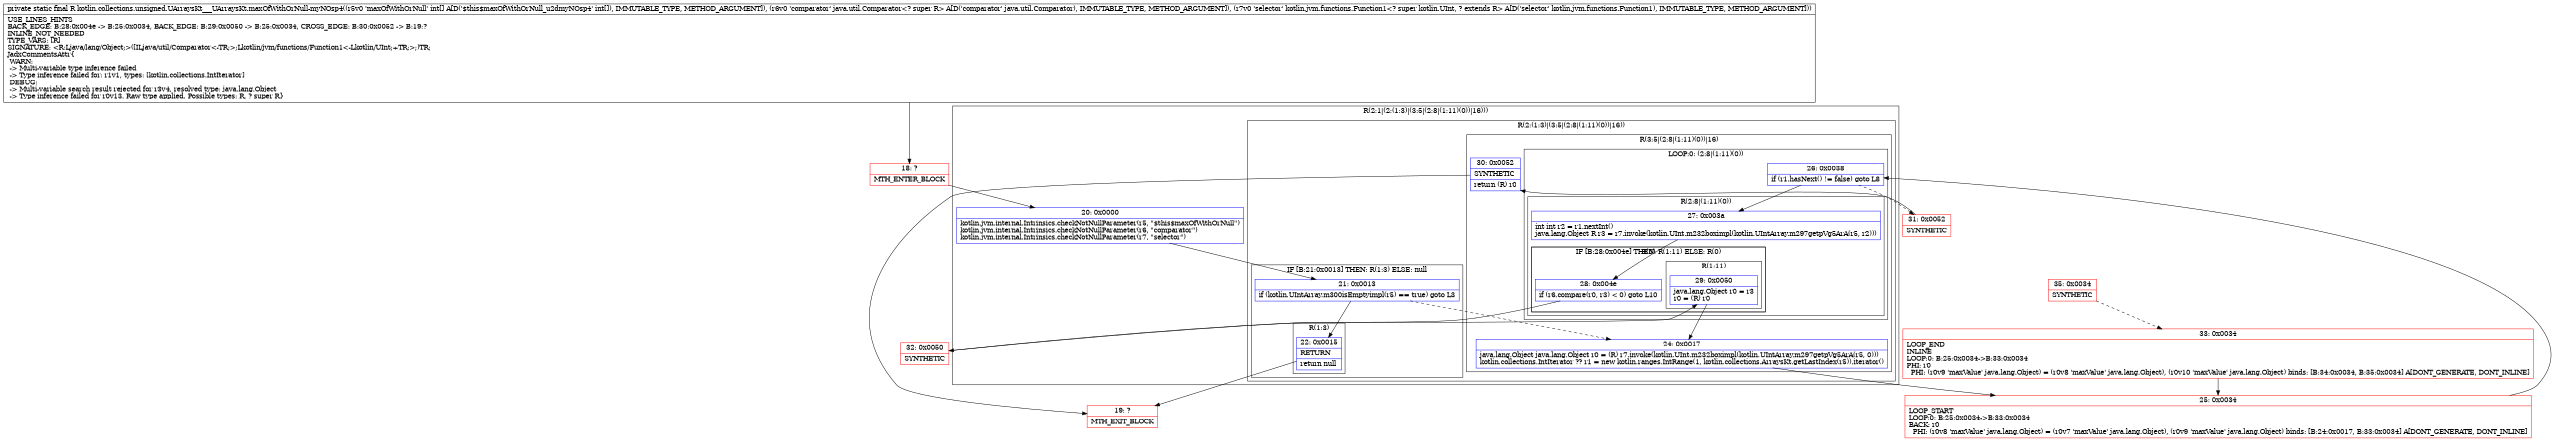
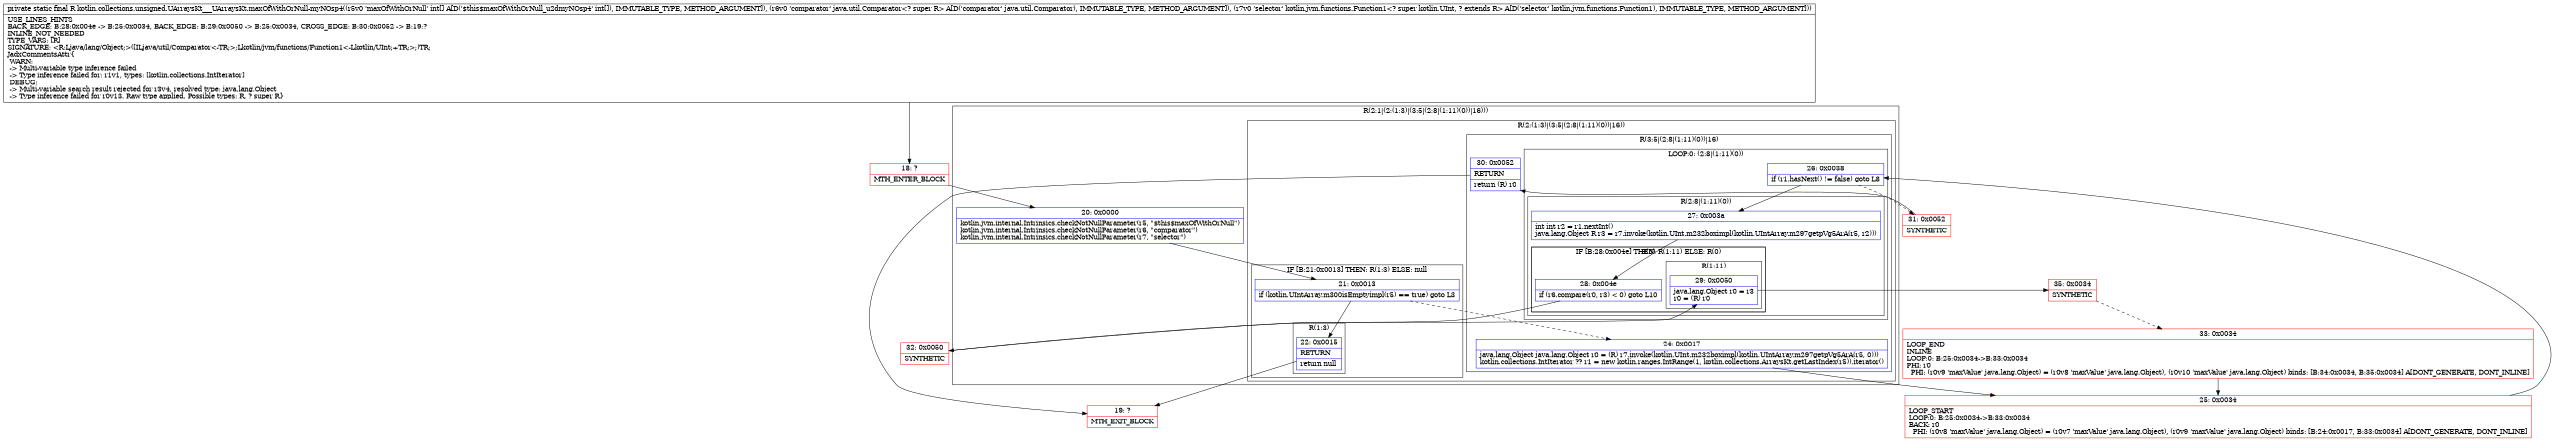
  digraph {
    node [color=blue shape=record]
    n1 [label="{22\:\ 0x0015|RETURN\l|return null\l}"]
    n2 [label="{21\:\ 0x0013|if (kotlin.UIntArray.m300isEmptyimpl(r5) == true) goto L3\l}"]
    n3 [label="{29\:\ 0x0050|java.lang.Object r0 = r3\lr0 = (R) r0\l}"]
    n4 [label="{28\:\ 0x004e|if (r6.compare(r0, r3) \< 0) goto L10\l}"]
    n5 [label="{27\:\ 0x003a|int int r2 = r1.nextInt()\ljava.lang.Object R r3 = r7.invoke(kotlin.UInt.m232boximpl(kotlin.UIntArray.m297getpVg5ArA(r5, r2)))\l}"]
    n6 [label="{26\:\ 0x0038|if (r1.hasNext() != false) goto L8\l}"]
    n7 [label="{24\:\ 0x0017|java.lang.Object java.lang.Object r0 = (R) r7.invoke(kotlin.UInt.m232boximpl(kotlin.UIntArray.m297getpVg5ArA(r5, 0)))\lkotlin.collections.IntIterator ?? r1 = new kotlin.ranges.IntRange(1, kotlin.collections.ArraysKt.getLastIndex(r5)).iterator()\l}"]
-   n8 [label="{30\:\ 0x0052|SYNTHETIC\l|return (R) r0\l}"]
+   n8 [label="{30\:\ 0x0052|RETURN\l|return (R) r0\l}"]
    n9 [label="{20\:\ 0x0000|kotlin.jvm.internal.Intrinsics.checkNotNullParameter(r5, \"$this$maxOfWithOrNull\")\lkotlin.jvm.internal.Intrinsics.checkNotNullParameter(r6, \"comparator\")\lkotlin.jvm.internal.Intrinsics.checkNotNullParameter(r7, \"selector\")\l}"]
    n10 [color=red label="{19\:\ ?|MTH_EXIT_BLOCK\l}"]
    n11 [color=red label="{35\:\ 0x0034|SYNTHETIC\l}"]
    n12 [color=red label="{32\:\ 0x0050|SYNTHETIC\l}"]
    n13 [color=red label="{31\:\ 0x0052|SYNTHETIC\l}"]
    n14 [color=red label="{25\:\ 0x0034|LOOP_START\lLOOP:0: B:25:0x0034\-\>B:33:0x0034\lBACK: r0 \l  PHI: (r0v8 'maxValue' java.lang.Object) = (r0v7 'maxValue' java.lang.Object), (r0v9 'maxValue' java.lang.Object) binds: [B:24:0x0017, B:33:0x0034] A[DONT_GENERATE, DONT_INLINE]\l}"]
    n15 [color=red label="{33\:\ 0x0034|LOOP_END\lINLINE\lLOOP:0: B:25:0x0034\-\>B:33:0x0034\lPHI: r0 \l  PHI: (r0v9 'maxValue' java.lang.Object) = (r0v8 'maxValue' java.lang.Object), (r0v10 'maxValue' java.lang.Object) binds: [B:34:0x0034, B:35:0x0034] A[DONT_GENERATE, DONT_INLINE]\l}"]
    n16 [color=red label="{18\:\ ?|MTH_ENTER_BLOCK\l}"]
    n17 [label="{private static final R kotlin.collections.unsigned.UArraysKt___UArraysKt.maxOfWithOrNull\-myNOsp4((r5v0 'maxOfWithOrNull' int[] A[D('$this$maxOfWithOrNull_u2dmyNOsp4' int[]), IMMUTABLE_TYPE, METHOD_ARGUMENT]), (r6v0 'comparator' java.util.Comparator\<? super R\> A[D('comparator' java.util.Comparator), IMMUTABLE_TYPE, METHOD_ARGUMENT]), (r7v0 'selector' kotlin.jvm.functions.Function1\<? super kotlin.UInt, ? extends R\> A[D('selector' kotlin.jvm.functions.Function1), IMMUTABLE_TYPE, METHOD_ARGUMENT]))  | USE_LINES_HINTS\lBACK_EDGE: B:28:0x004e \-\> B:25:0x0034, BACK_EDGE: B:29:0x0050 \-\> B:25:0x0034, CROSS_EDGE: B:30:0x0052 \-\> B:19:?\lINLINE_NOT_NEEDED\lTYPE_VARS: [R]\lSIGNATURE: \<R:Ljava\/lang\/Object;\>([ILjava\/util\/Comparator\<\-TR;\>;Lkotlin\/jvm\/functions\/Function1\<\-Lkotlin\/UInt;+TR;\>;)TR;\lJadxCommentsAttr\{\l WARN: \l \-\> Multi\-variable type inference failed\l \-\> Type inference failed for: r1v1, types: [kotlin.collections.IntIterator]\l DEBUG: \l \-\> Multi\-variable search result rejected for r3v4, resolved type: java.lang.Object\l \-\> Type inference failed for r0v13. Raw type applied. Possible types: R, ? super R\}\l}" color=""]
    subgraph cluster_1 {
      label="R(2:1|(2:(1:3)|(3:5|(2:8|(1:11)(0))|16)))"
      n9
      subgraph cluster_2 {
        label="R(2:(1:3)|(3:5|(2:8|(1:11)(0))|16))"
        subgraph cluster_3 {
          label="IF [B:21:0x0013] THEN: R(1:3) ELSE: null"
          n2
          subgraph cluster_4 {
            label="R(1:3)"
            n1
          }
        }
        subgraph cluster_5 {
          label="R(3:5|(2:8|(1:11)(0))|16)"
          n7
          n8
          subgraph cluster_6 {
            label="LOOP:0: (2:8|(1:11)(0))"
            n6
            subgraph cluster_7 {
              label="R(2:8|(1:11)(0))"
              n5
              subgraph cluster_8 {
                label="IF [B:28:0x004e] THEN: R(1:11) ELSE: R(0)"
                n4
                subgraph cluster_9 {
                  label="R(1:11)"
                  n3
                }
                subgraph cluster_10 {
                  label="R(0)"
                }
              }
            }
          }
        }
      }
    }
    n1 -> n10
    n2 -> n1
    n2 -> n7 [style=dashed]
-   n3 -> n7
+   n3 -> n11
    n4 -> n12
    n5 -> n4
    n6 -> n5
    n6 -> n13 [style=dashed]
    n7 -> n14
    n8 -> n10
    n9 -> n2
    n11 -> n15 [style=dashed]
    n12 -> n3
    n13 -> n8
    n14 -> n6
    n15 -> n14
    n16 -> n9
    n17 -> n16
  }
